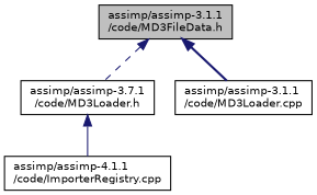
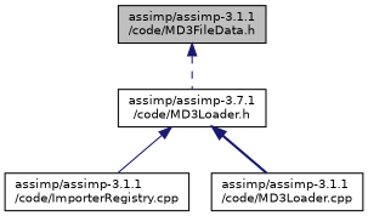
  digraph {
    node [color=black fillcolor=white fontname=Helvetica fontsize=10 shape=record style=filled]
    edge [color=midnightblue dir=back fontname=Helvetica fontsize=10 labelfontname=Helvetica labelfontsize=10]
    n1 [fillcolor=grey75 fontcolor=black height=0.2 label="assimp/assimp-3.1.1\l/code/MD3FileData.h" width=0.4]
    n2 [height=0.2 label="assimp/assimp-3.7.1\l/code/MD3Loader.h" width=0.4]
-   n3 [height=0.2 label="assimp/assimp-4.1.1\l/code/ImporterRegistry.cpp" width=0.4]
+   n3 [height=0.2 label="assimp/assimp-3.1.1\l/code/ImporterRegistry.cpp" width=0.4]
    n4 [height=0.2 label="assimp/assimp-3.1.1\l/code/MD3Loader.cpp" width=0.4]
    n1 -> n2 [style=dashed]
    n2 -> n3 [style=solid]
-   n1 -> n4 [style=bold]
+   n2 -> n4 [style=bold]
  }
